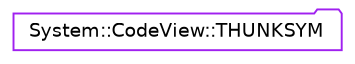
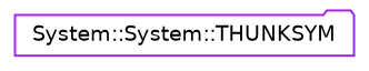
  digraph {
    rankdir=LR
-   n1 [color=purple fillcolor=white fontname=Helvetica fontsize=10 height=0.2 label="System::CodeView::THUNKSYM" shape=folder style=filled width=0.4]
+   n1 [color=purple fillcolor=white fontname=Helvetica fontsize=10 height=0.2 label="System::System::THUNKSYM" shape=folder style=filled width=0.4]
  }
